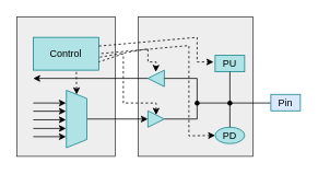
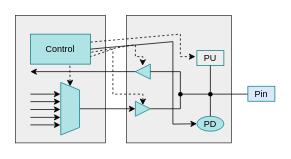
  <mxCell id="0" />
  <mxCell id="1" parent="0" />
  <mxCell id="2" value="" style="rounded=0;whiteSpace=wrap;html=1;fillColor=#eeeeee;strokeColor=#36393d;" parent="1" vertex="1"><mxGeometry x="20" y="20" width="120" height="170" as="geometry" /></mxCell>
  <mxCell id="3" value="" style="rounded=0;whiteSpace=wrap;html=1;fillColor=#eeeeee;strokeColor=#36393d;" parent="1" vertex="1"><mxGeometry x="168" y="20" width="140" height="170" as="geometry" /></mxCell>
  <mxCell id="4" value="Control" style="rounded=0;whiteSpace=wrap;html=1;fillColor=#b0e3e6;strokeColor=#0e8088;" parent="1" vertex="1"><mxGeometry x="40" y="45" width="80" height="40" as="geometry" /></mxCell>
  <mxCell id="5" style="edgeStyle=orthogonalEdgeStyle;rounded=0;orthogonalLoop=1;jettySize=auto;html=1;entryX=0;entryY=0.5;entryDx=0;entryDy=0;" parent="1" source="6" target="8" edge="1"><mxGeometry relative="1" as="geometry" /></mxCell>
  <mxCell id="6" value="" style="shape=trapezoid;perimeter=trapezoidPerimeter;whiteSpace=wrap;html=1;fixedSize=1;size=10;rotation=90;fillColor=#b0e3e6;strokeColor=#0e8088;rounded=0;" parent="1" vertex="1"><mxGeometry x="58" y="132" width="70" height="25" as="geometry" /></mxCell>
  <mxCell id="7" style="edgeStyle=orthogonalEdgeStyle;rounded=0;orthogonalLoop=1;jettySize=auto;html=1;endArrow=none;endFill=0;" parent="1" source="8" target="10" edge="1"><mxGeometry relative="1" as="geometry"><Array as="points"><mxPoint x="240" y="145" /></Array></mxGeometry></mxCell>
  <mxCell id="8" value="" style="triangle;whiteSpace=wrap;html=1;fillColor=#b0e3e6;strokeColor=#0e8088;rounded=0;" parent="1" vertex="1"><mxGeometry x="180" y="134.5" width="20" height="20" as="geometry" /></mxCell>
  <mxCell id="9" value="" style="triangle;whiteSpace=wrap;html=1;rotation=-180;fillColor=#b0e3e6;strokeColor=#0e8088;rounded=0;" parent="1" vertex="1"><mxGeometry x="180" y="85" width="20" height="20" as="geometry" /></mxCell>
  <mxCell id="10" value="" style="shape=waypoint;sketch=0;fillStyle=solid;size=6;pointerEvents=1;points=[];fillColor=none;resizable=0;rotatable=0;perimeter=centerPerimeter;snapToPoint=1;rounded=0;" parent="1" vertex="1"><mxGeometry x="230" y="115" width="20" height="20" as="geometry" /></mxCell>
  <mxCell id="11" value="" style="endArrow=classic;html=1;rounded=0;" parent="1" edge="1"><mxGeometry width="50" height="50" relative="1" as="geometry"><mxPoint x="40" y="125" as="sourcePoint" /><mxPoint x="80" y="125" as="targetPoint" /></mxGeometry></mxCell>
  <mxCell id="12" value="" style="endArrow=classic;html=1;rounded=0;" parent="1" edge="1"><mxGeometry width="50" height="50" relative="1" as="geometry"><mxPoint x="40" y="166" as="sourcePoint" /><mxPoint x="80" y="166" as="targetPoint" /></mxGeometry></mxCell>
  <mxCell id="13" value="" style="endArrow=classic;html=1;rounded=0;" parent="1" edge="1"><mxGeometry width="50" height="50" relative="1" as="geometry"><mxPoint x="40" y="145.47" as="sourcePoint" /><mxPoint x="80" y="145.47" as="targetPoint" /></mxGeometry></mxCell>
  <mxCell id="14" value="" style="endArrow=classic;html=1;rounded=0;" parent="1" edge="1"><mxGeometry width="50" height="50" relative="1" as="geometry"><mxPoint x="40" y="135" as="sourcePoint" /><mxPoint x="80" y="135" as="targetPoint" /></mxGeometry></mxCell>
  <mxCell id="15" value="" style="endArrow=classic;html=1;rounded=0;" parent="1" edge="1"><mxGeometry width="50" height="50" relative="1" as="geometry"><mxPoint x="40" y="156" as="sourcePoint" /><mxPoint x="80" y="156" as="targetPoint" /></mxGeometry></mxCell>
  <mxCell id="16" value="" style="shape=waypoint;sketch=0;fillStyle=solid;size=6;pointerEvents=1;points=[];fillColor=none;resizable=0;rotatable=0;perimeter=centerPerimeter;snapToPoint=1;rounded=0;" parent="1" vertex="1"><mxGeometry x="270" y="115" width="20" height="20" as="geometry" /></mxCell>
  <mxCell id="17" value="" style="endArrow=none;html=1;rounded=0;exitX=0;exitY=0.5;exitDx=0;exitDy=0;" parent="1" source="9" target="10" edge="1"><mxGeometry width="50" height="50" relative="1" as="geometry"><mxPoint x="220" y="135" as="sourcePoint" /><mxPoint x="270" y="85" as="targetPoint" /><Array as="points"><mxPoint x="240" y="95" /></Array></mxGeometry></mxCell>
  <mxCell id="18" value="" style="endArrow=none;html=1;rounded=0;" parent="1" source="10" target="16" edge="1"><mxGeometry width="50" height="50" relative="1" as="geometry"><mxPoint x="220" y="135" as="sourcePoint" /><mxPoint x="270" y="85" as="targetPoint" /></mxGeometry></mxCell>
- <mxCell id="19" value="PU" style="rounded=0;whiteSpace=wrap;html=1;fillColor=#b0e3e6;strokeColor=#0e8088;" parent="1" vertex="1"><mxGeometry x="262" y="67" width="36" height="20" as="geometry" /></mxCell>
+ <mxCell id="19" value="PU" style="rounded=0;whiteSpace=wrap;html=1;fillColor=#eeeeee;strokeColor=#0e8088;" parent="1" vertex="1"><mxGeometry x="262" y="67" width="36" height="20" as="geometry" /></mxCell>
  <mxCell id="20" value="PD" style="ellipse;whiteSpace=wrap;html=1;fillColor=#b0e3e6;strokeColor=#0e8088;" parent="1" vertex="1"><mxGeometry x="262" y="154.5" width="36" height="20" as="geometry" /></mxCell>
  <mxCell id="21" value="" style="endArrow=none;html=1;rounded=0;" parent="1" source="16" edge="1"><mxGeometry width="50" height="50" relative="1" as="geometry"><mxPoint x="230" y="137" as="sourcePoint" /><mxPoint x="280" y="87" as="targetPoint" /></mxGeometry></mxCell>
  <mxCell id="22" value="" style="endArrow=none;html=1;rounded=0;exitX=0.5;exitY=0;exitDx=0;exitDy=0;entryX=0.516;entryY=0.667;entryDx=0;entryDy=0;entryPerimeter=0;" parent="1" source="20" target="16" edge="1"><mxGeometry width="50" height="50" relative="1" as="geometry"><mxPoint x="220" y="135" as="sourcePoint" /><mxPoint x="270" y="85" as="targetPoint" /></mxGeometry></mxCell>
  <mxCell id="23" value="" style="endArrow=none;html=1;rounded=0;" parent="1" source="16" edge="1"><mxGeometry width="50" height="50" relative="1" as="geometry"><mxPoint x="220" y="135" as="sourcePoint" /><mxPoint x="330" y="125" as="targetPoint" /></mxGeometry></mxCell>
  <mxCell id="24" value="Pin" style="rounded=0;whiteSpace=wrap;html=1;fillColor=#dae8fc;strokeColor=#0e8088;" parent="1" vertex="1"><mxGeometry x="330" y="114.5" width="36" height="20" as="geometry" /></mxCell>
  <mxCell id="25" value="" style="endArrow=classic;html=1;rounded=0;exitX=1;exitY=0.5;exitDx=0;exitDy=0;" parent="1" source="9" edge="1"><mxGeometry width="50" height="50" relative="1" as="geometry"><mxPoint x="70" y="125" as="sourcePoint" /><mxPoint x="40" y="95" as="targetPoint" /></mxGeometry></mxCell>
  <mxCell id="26" value="" style="endArrow=none;dashed=1;html=1;rounded=0;exitX=0;exitY=0.5;exitDx=0;exitDy=0;entryX=0.658;entryY=1.034;entryDx=0;entryDy=0;entryPerimeter=0;startArrow=classic;startFill=1;" parent="1" source="6" target="4" edge="1"><mxGeometry width="50" height="50" relative="1" as="geometry"><mxPoint x="50" y="125" as="sourcePoint" /><mxPoint x="100" y="75" as="targetPoint" /></mxGeometry></mxCell>
  <mxCell id="27" value="" style="endArrow=none;dashed=1;html=1;rounded=0;entryX=1;entryY=0.75;entryDx=0;entryDy=0;exitX=0.5;exitY=0;exitDx=0;exitDy=0;startArrow=classic;startFill=1;" parent="1" source="8" target="4" edge="1"><mxGeometry width="50" height="50" relative="1" as="geometry"><mxPoint x="70" y="125" as="sourcePoint" /><mxPoint x="120" y="75" as="targetPoint" /><Array as="points"><mxPoint x="190" y="125" /><mxPoint x="150" y="125" /><mxPoint x="150" y="65" /></Array></mxGeometry></mxCell>
  <mxCell id="28" value="" style="endArrow=classic;dashed=1;html=1;rounded=0;exitX=1.016;exitY=0.604;exitDx=0;exitDy=0;exitPerimeter=0;entryX=0.519;entryY=0.897;entryDx=0;entryDy=0;entryPerimeter=0;endFill=1;" parent="1" source="4" target="9" edge="1"><mxGeometry width="50" height="50" relative="1" as="geometry"><mxPoint x="120" y="67" as="sourcePoint" /><mxPoint x="170" y="17" as="targetPoint" /><Array as="points"><mxPoint x="180" y="59" /><mxPoint x="180" y="75" /><mxPoint x="190" y="75" /></Array></mxGeometry></mxCell>
- <mxCell id="29" value="" style="endArrow=none;dashed=1;html=1;rounded=0;entryX=1;entryY=0.5;entryDx=0;entryDy=0;exitX=0;exitY=0.5;exitDx=0;exitDy=0;endFill=0;startArrow=classic;startFill=1;" parent="1" source="20" target="4" edge="1"><mxGeometry width="50" height="50" relative="1" as="geometry"><mxPoint x="70" y="125" as="sourcePoint" /><mxPoint x="120" y="75" as="targetPoint" /><Array as="points"><mxPoint x="230" y="165" /><mxPoint x="230" y="55" /></Array></mxGeometry></mxCell>
+ <mxCell id="29" value="" style="endArrow=none;dashed=0;html=1;rounded=0;entryX=1;entryY=0.5;entryDx=0;entryDy=0;exitX=0;exitY=0.5;exitDx=0;exitDy=0;endFill=0;startArrow=classic;startFill=1;" parent="1" source="20" target="4" edge="1"><mxGeometry width="50" height="50" relative="1" as="geometry"><mxPoint x="70" y="125" as="sourcePoint" /><mxPoint x="120" y="75" as="targetPoint" /><Array as="points"><mxPoint x="230" y="165" /><mxPoint x="230" y="55" /></Array></mxGeometry></mxCell>
  <mxCell id="30" value="" style="endArrow=classic;dashed=1;html=1;rounded=0;exitX=1.003;exitY=0.266;exitDx=0;exitDy=0;exitPerimeter=0;endFill=1;" parent="1" source="4" edge="1"><mxGeometry width="50" height="50" relative="1" as="geometry"><mxPoint x="120" y="95" as="sourcePoint" /><mxPoint x="260" y="75" as="targetPoint" /><Array as="points"><mxPoint x="240" y="45" /><mxPoint x="240" y="75" /></Array></mxGeometry></mxCell>
